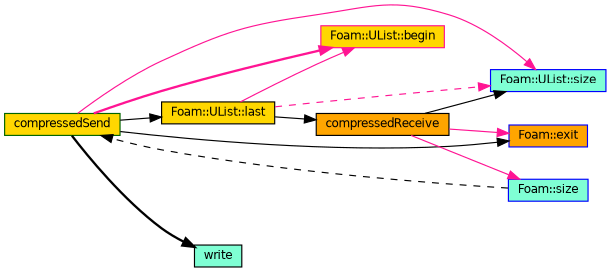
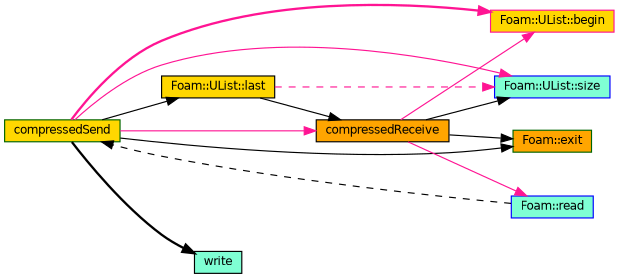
  digraph {
    rankdir=LR
    node [color=black fillcolor=gold fontname=Helvetica fontsize=10 shape=record style=filled]
    edge [color=deeppink fontname=Helvetica fontsize=10 labelfontname=Helvetica labelfontsize=10 style=solid]
    n1 [color=darkgreen fontcolor=black height=0.2 label=compressedSend width=0.4]
    n2 [color=deeppink height=0.2 label="Foam::UList::begin" width=0.4]
    n3 [fillcolor=orange height=0.2 label=compressedReceive width=0.4]
    n4 [color=blue fillcolor=aquamarine height=0.2 label="Foam::UList::size" width=0.4]
-   n5 [color=blue fillcolor=orange height=0.2 label="Foam::exit" width=0.4]
+   n5 [color=darkgreen fillcolor=orange height=0.2 label="Foam::exit" width=0.4]
    n6 [height=0.2 label="Foam::UList::last" width=0.4]
    n7 [fillcolor=aquamarine height=0.2 label=write width=0.4]
-   n8 [color=blue fillcolor=aquamarine height=0.2 label="Foam::size" width=0.4]
+   n8 [color=blue fillcolor=aquamarine height=0.2 label="Foam::read" width=0.4]
    n1 -> n2 [style=bold]
+   n1 -> n3
    n1 -> n4
    n1 -> n5 [color=black]
    n1 -> n6 [color=black]
    n1 -> n7 [color=black style=bold]
-   n6 -> n2
+   n3 -> n2
    n3 -> n4 [color=black]
-   n3 -> n5
+   n3 -> n5 [color=black]
    n3 -> n8
    n6 -> n3 [color=black]
    n6 -> n4 [style=dashed]
    n8 -> n1 [color=black style=dashed]
  }
